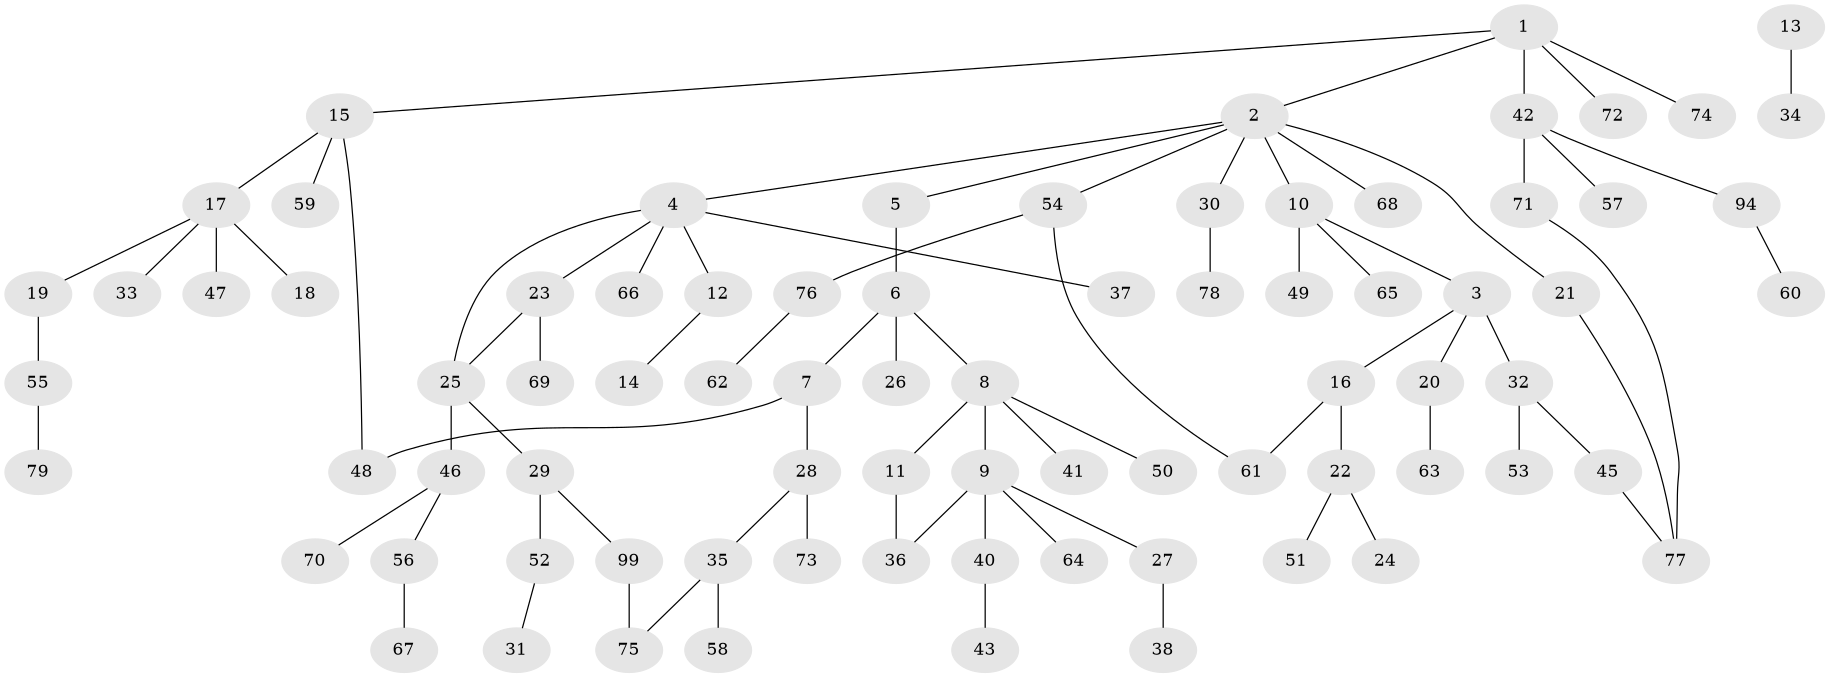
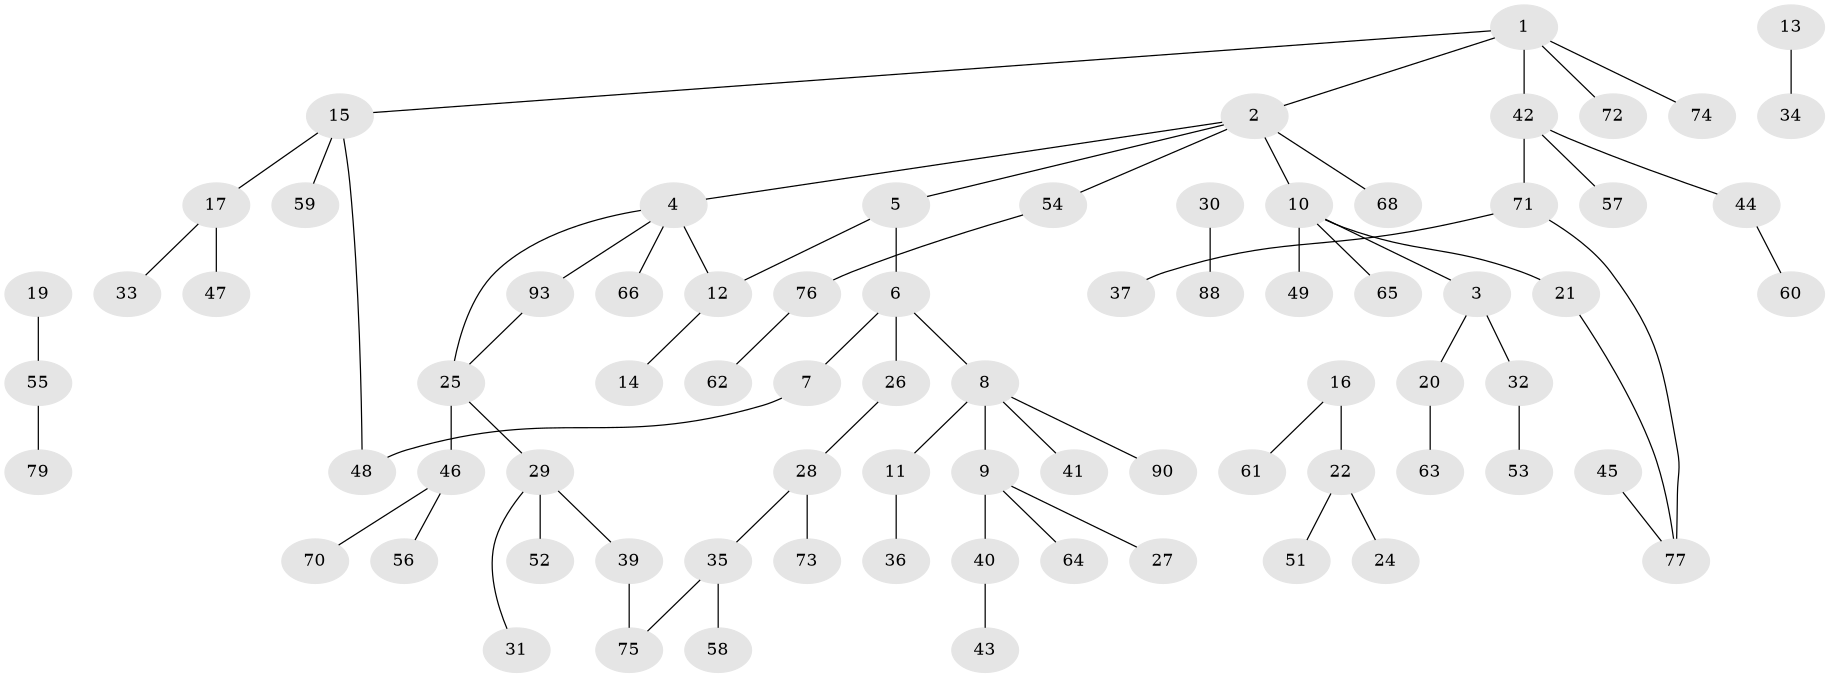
  graph {
    node [color=gray90 style=filled]
    1
    2
    15
    42
    72
    74
    4
    5
    10
    30
    54
    68
    13
    34
    48
    17
    59
-   44 [label=94]
+   44
    57
    71
    3
    16
    20
    32
    12
-   23
+   23 [label=93]
    25
    37
    66
    6
    21
    49
    65
-   78
+   78 [label=88]
    61
    76
    22
    63
    45
    53
    14
-   69
    29
    46
    7
    8
    26
    28
    9
    11
    41
-   50
+   50 [label=90]
    35
    73
    27
    36
    40
    64
-   38
    43
    77
-   18
    19
    33
    47
    24
    51
    55
    79
    31
-   39 [label=99]
+   39
    52
    56
    70
    58
    75
    60
-   67
    62
    1 -- 2
    1 -- 15
    1 -- 42
    1 -- 72
    1 -- 74
    2 -- 4
    2 -- 5
    2 -- 10
-   2 -- 30
    2 -- 54
    2 -- 68
    15 -- 48
    15 -- 17
    15 -- 59
    42 -- 44
    42 -- 57
    42 -- 71
    4 -- 12
    4 -- 23
    4 -- 25
-   4 -- 37
+   71 -- 37
    4 -- 66
+   5 -- 12
    5 -- 6
    10 -- 3
-   2 -- 21
+   10 -- 21
    10 -- 49
    10 -- 65
    30 -- 78
-   54 -- 61
    54 -- 76
    13 -- 34
-   17 -- 18
-   17 -- 19
    17 -- 33
    17 -- 47
    44 -- 60
    71 -- 77
-   3 -- 16
    3 -- 20
    3 -- 32
    16 -- 61
    16 -- 22
    20 -- 63
-   32 -- 45
    32 -- 53
    12 -- 14
    23 -- 25
-   23 -- 69
    25 -- 29
    25 -- 46
    6 -- 7
    6 -- 8
    6 -- 26
    21 -- 77
    76 -- 62
    22 -- 24
    22 -- 51
    45 -- 77
-   52 -- 31
+   29 -- 31
    29 -- 39
    29 -- 52
    46 -- 56
    46 -- 70
    7 -- 48
-   7 -- 28
+   26 -- 28
    8 -- 9
    8 -- 11
    8 -- 41
    8 -- 50
    28 -- 35
    28 -- 73
    9 -- 27
-   9 -- 36
    9 -- 40
    9 -- 64
    11 -- 36
    35 -- 58
    35 -- 75
-   27 -- 38
    40 -- 43
    19 -- 55
    55 -- 79
    39 -- 75
-   56 -- 67
  }
